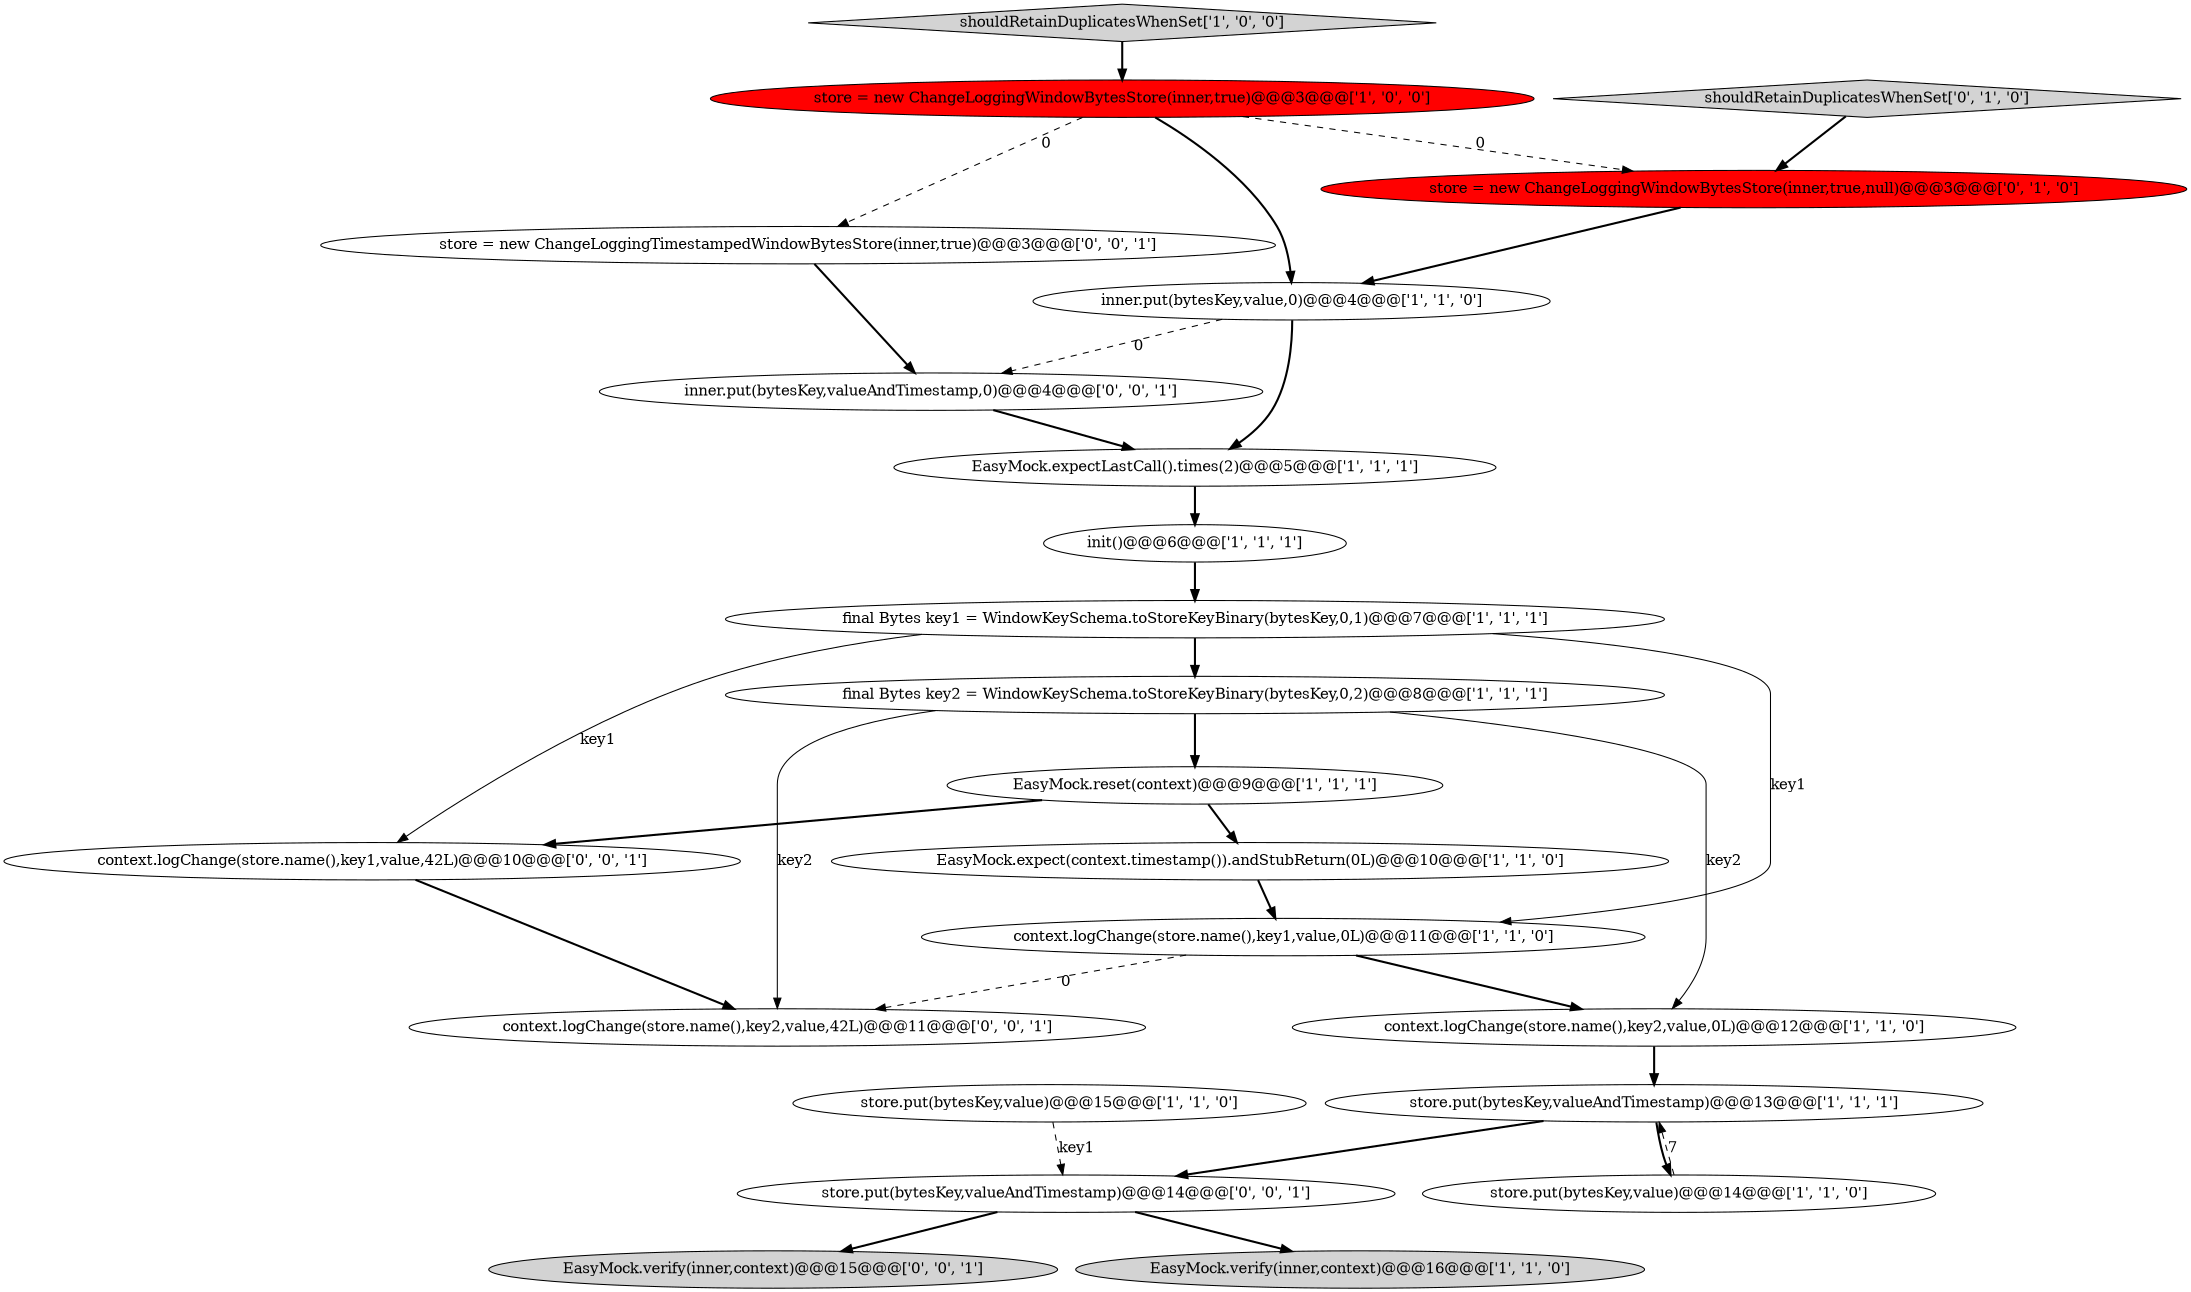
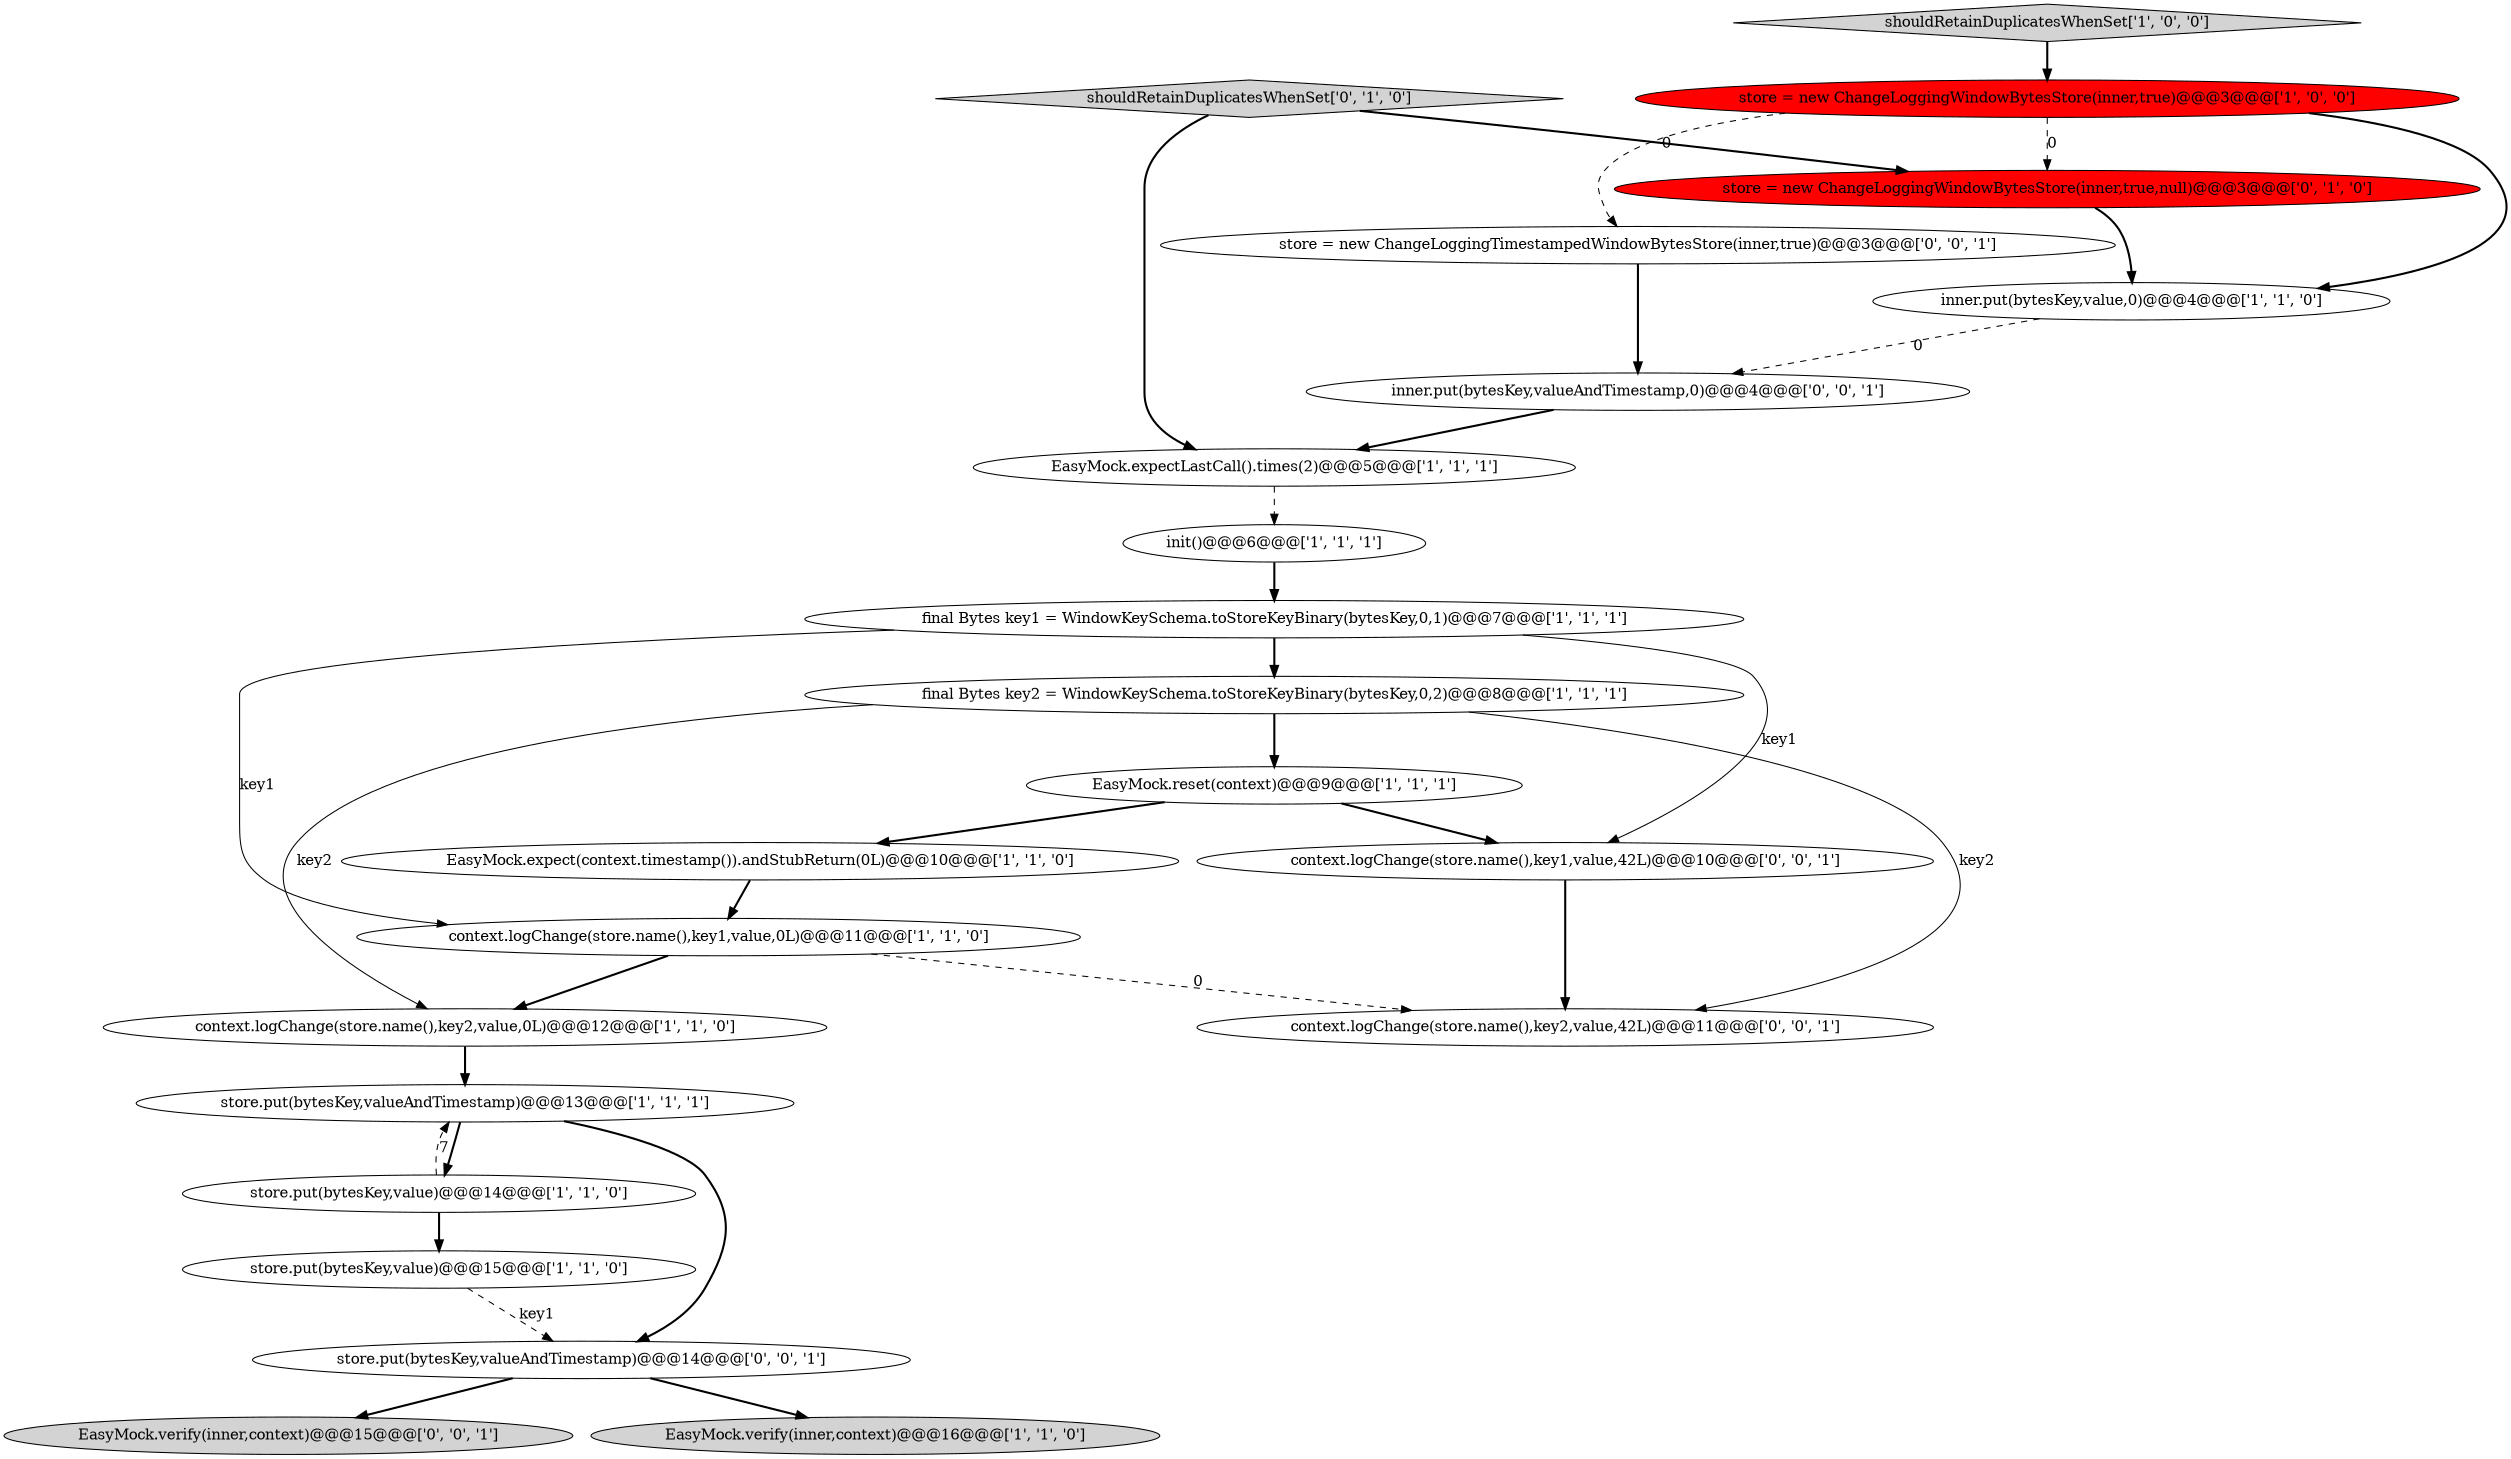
  digraph {
    node [fillcolor=white shape=ellipse style=filled]
    edge [style=bold]
    n1 [label="EasyMock.reset(context)@@@9@@@['1', '1', '1']"]
    n2 [label="EasyMock.expect(context.timestamp()).andStubReturn(0L)@@@10@@@['1', '1', '0']"]
    n3 [label="context.logChange(store.name(),key1,value,42L)@@@10@@@['0', '0', '1']"]
    n4 [label="context.logChange(store.name(),key1,value,0L)@@@11@@@['1', '1', '0']"]
    n5 [label="context.logChange(store.name(),key2,value,42L)@@@11@@@['0', '0', '1']"]
    n6 [fillcolor=lightgray label="shouldRetainDuplicatesWhenSet['1', '0', '0']" shape=diamond]
    n7 [fillcolor=red label="store = new ChangeLoggingWindowBytesStore(inner,true)@@@3@@@['1', '0', '0']"]
    n8 [label="store = new ChangeLoggingTimestampedWindowBytesStore(inner,true)@@@3@@@['0', '0', '1']"]
    n9 [label="inner.put(bytesKey,value,0)@@@4@@@['1', '1', '0']"]
    n10 [fillcolor=red label="store = new ChangeLoggingWindowBytesStore(inner,true,null)@@@3@@@['0', '1', '0']"]
    n11 [label="inner.put(bytesKey,valueAndTimestamp,0)@@@4@@@['0', '0', '1']"]
    n12 [label="EasyMock.expectLastCall().times(2)@@@5@@@['1', '1', '1']"]
    n13 [label="init()@@@6@@@['1', '1', '1']"]
    n14 [label="final Bytes key1 = WindowKeySchema.toStoreKeyBinary(bytesKey,0,1)@@@7@@@['1', '1', '1']"]
    n15 [label="store.put(bytesKey,valueAndTimestamp)@@@13@@@['1', '1', '1']"]
    n16 [label="store.put(bytesKey,value)@@@14@@@['1', '1', '0']"]
    n17 [label="store.put(bytesKey,valueAndTimestamp)@@@14@@@['0', '0', '1']"]
    n18 [label="final Bytes key2 = WindowKeySchema.toStoreKeyBinary(bytesKey,0,2)@@@8@@@['1', '1', '1']"]
    n19 [label="context.logChange(store.name(),key2,value,0L)@@@12@@@['1', '1', '0']"]
    n20 [fillcolor=lightgray label="EasyMock.verify(inner,context)@@@15@@@['0', '0', '1']"]
    n21 [label="store.put(bytesKey,value)@@@15@@@['1', '1', '0']"]
    n22 [fillcolor=lightgray label="EasyMock.verify(inner,context)@@@16@@@['1', '1', '0']"]
    n23 [fillcolor=lightgray label="shouldRetainDuplicatesWhenSet['0', '1', '0']" shape=diamond]
    n1 -> n2
    n1 -> n3
    n2 -> n4
    n3 -> n5
    n4 -> n5 [label=0 style=dashed]
    n4 -> n19
    n6 -> n7
    n7 -> n8 [label=0 style=dashed]
    n7 -> n9
    n7 -> n10 [label=0 style=dashed]
    n8 -> n11
    n9 -> n11 [label=0 style=dashed]
-   n9 -> n12
+   n23 -> n12
    n10 -> n9
    n11 -> n12
-   n12 -> n13
+   n12 -> n13 [style=dashed]
    n13 -> n14
    n14 -> n3 [label=key1 style=solid]
    n14 -> n4 [label=key1 style=solid]
    n14 -> n18
    n15 -> n16
    n15 -> n17
    n16 -> n15 [label=7 style=dashed]
+   n16 -> n21
    n17 -> n20
    n17 -> n22
    n18 -> n1
    n18 -> n5 [label=key2 style=solid]
    n18 -> n19 [label=key2 style=solid]
    n19 -> n15
    n21 -> n17 [label=key1 style=dashed]
    n23 -> n10
  }
